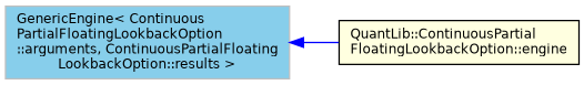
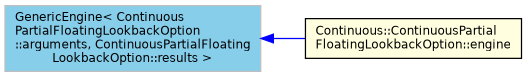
  digraph {
    rankdir=LR
    node [fontname=Helvetica fontsize=10 shape=record style=filled]
-   n1 [color=black fillcolor=lightyellow fontcolor=black height=0.2 label="QuantLib::ContinuousPartial\lFloatingLookbackOption::engine" width=0.4]
+   n1 [color=black fillcolor=lightyellow fontcolor=black height=0.2 label="Continuous::ContinuousPartial\lFloatingLookbackOption::engine" width=0.4]
    n2 [color=grey75 fillcolor=skyblue height=0.2 label="GenericEngine\< Continuous\lPartialFloatingLookbackOption\l::arguments, ContinuousPartialFloating\lLookbackOption::results \>" width=0.4]
    n2 -> n1 [color=blue dir=back fontname=Helvetica fontsize=10 labelfontname=Helvetica labelfontsize=10 style=solid]
  }
